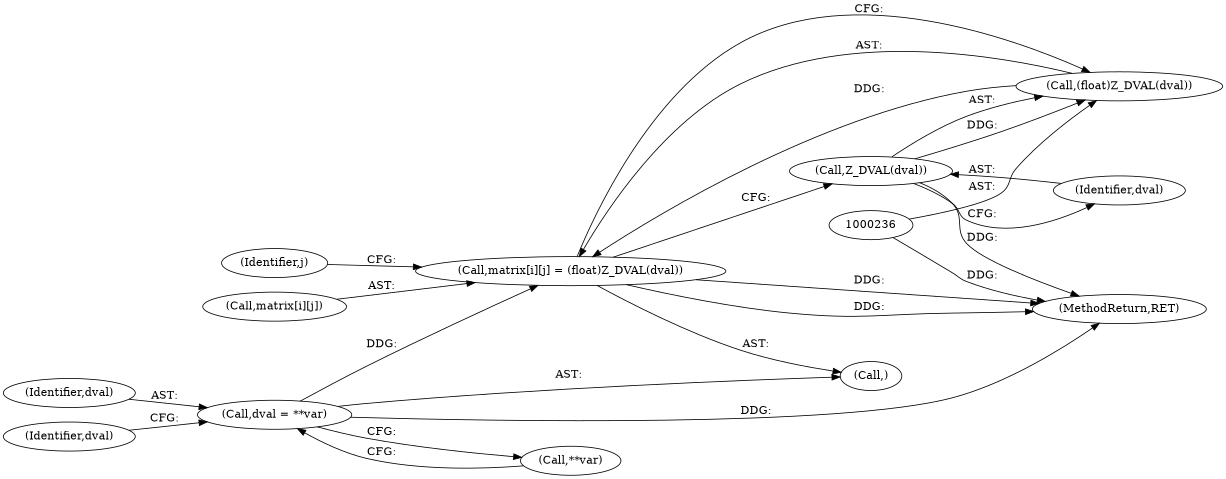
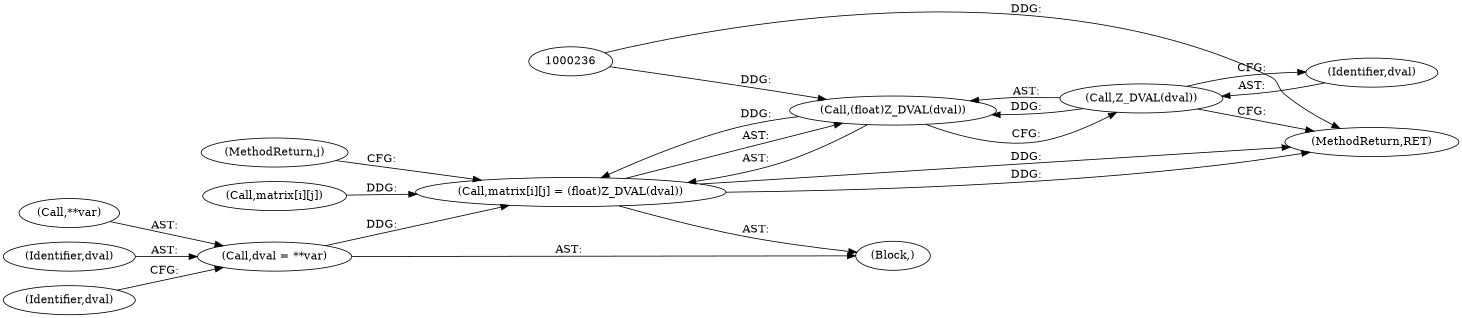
  digraph {
    rankdir=LR
    n1 [label="(Call,matrix[i][j] = (float)Z_DVAL(dval))"]
    n2 [label="(Call,(float)Z_DVAL(dval))"]
    n3 [label="(MethodReturn,RET)"]
-   n4 [label="(Call,)"]
+   n4 [label="(Block,)"]
    n5 [label="(Call,Z_DVAL(dval))"]
    n6 [label="(Identifier,dval)"]
    n7 [label="(Call,dval = **var)"]
    n8 [label="(Call,**var)"]
    n9 [label="(Identifier,dval)"]
-   n10 [label="(Identifier,j)"]
+   n10 [label="(MethodReturn,j)"]
    n11 [label="(Identifier,dval)"]
    n12 [label="(Call,matrix[i][j])"]
    1000236
-   n1 -> n2 [label="CFG: "]
+   n1 -> n2 [label="AST: "]
    n1 -> n3 [label="DDG: "]
    n1 -> n3 [label="DDG: "]
    n1 -> n4 [label="AST: "]
    n2 -> n1 [label="AST: "]
    n2 -> n1 [label="DDG: "]
-   n1 -> n5 [label="CFG: "]
+   n2 -> n5 [label="CFG: "]
    n5 -> n2 [label="AST: "]
    n5 -> n2 [label="DDG: "]
-   n5 -> n3 [label="DDG: "]
+   n5 -> n3 [label="CFG: "]
    n5 -> n6 [label="CFG: "]
    n6 -> n5 [label="AST: "]
    n7 -> n1 [label="DDG: "]
-   n7 -> n3 [label="DDG: "]
    n7 -> n4 [label="AST: "]
-   n7 -> n8 [label="CFG: "]
-   n8 -> n7 [label="CFG: "]
+   n8 -> n7 [label="AST: "]
    n9 -> n7 [label="AST: "]
    n10 -> n1 [label="CFG: "]
    n11 -> n7 [label="CFG: "]
-   n12 -> n1 [label="AST: "]
-   1000236 -> n2 [label="AST: "]
+   n12 -> n1 [label="DDG: "]
+   1000236 -> n2 [label="DDG: "]
    1000236 -> n3 [label="DDG: "]
  }
